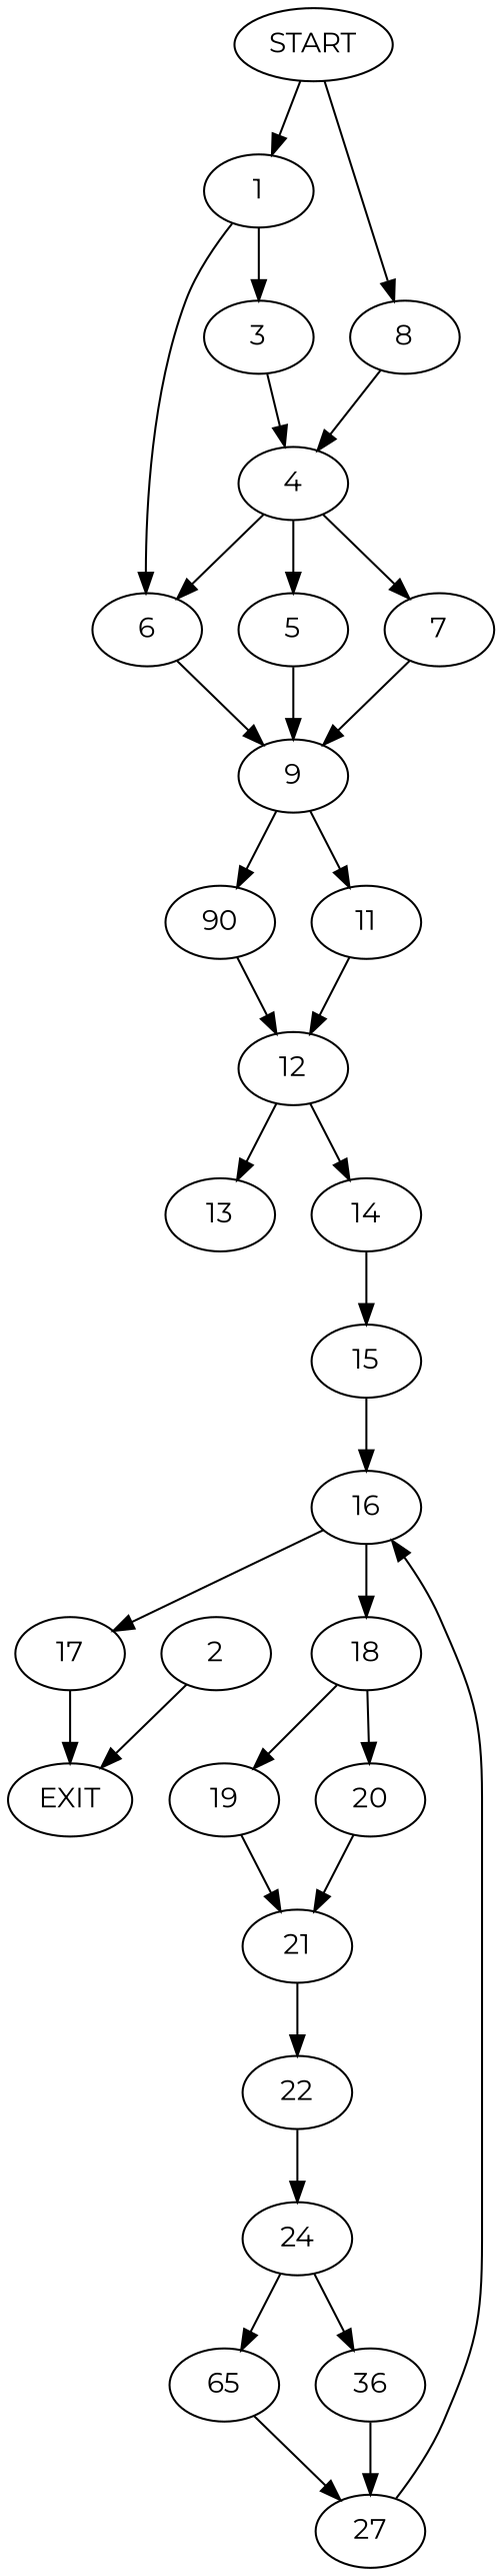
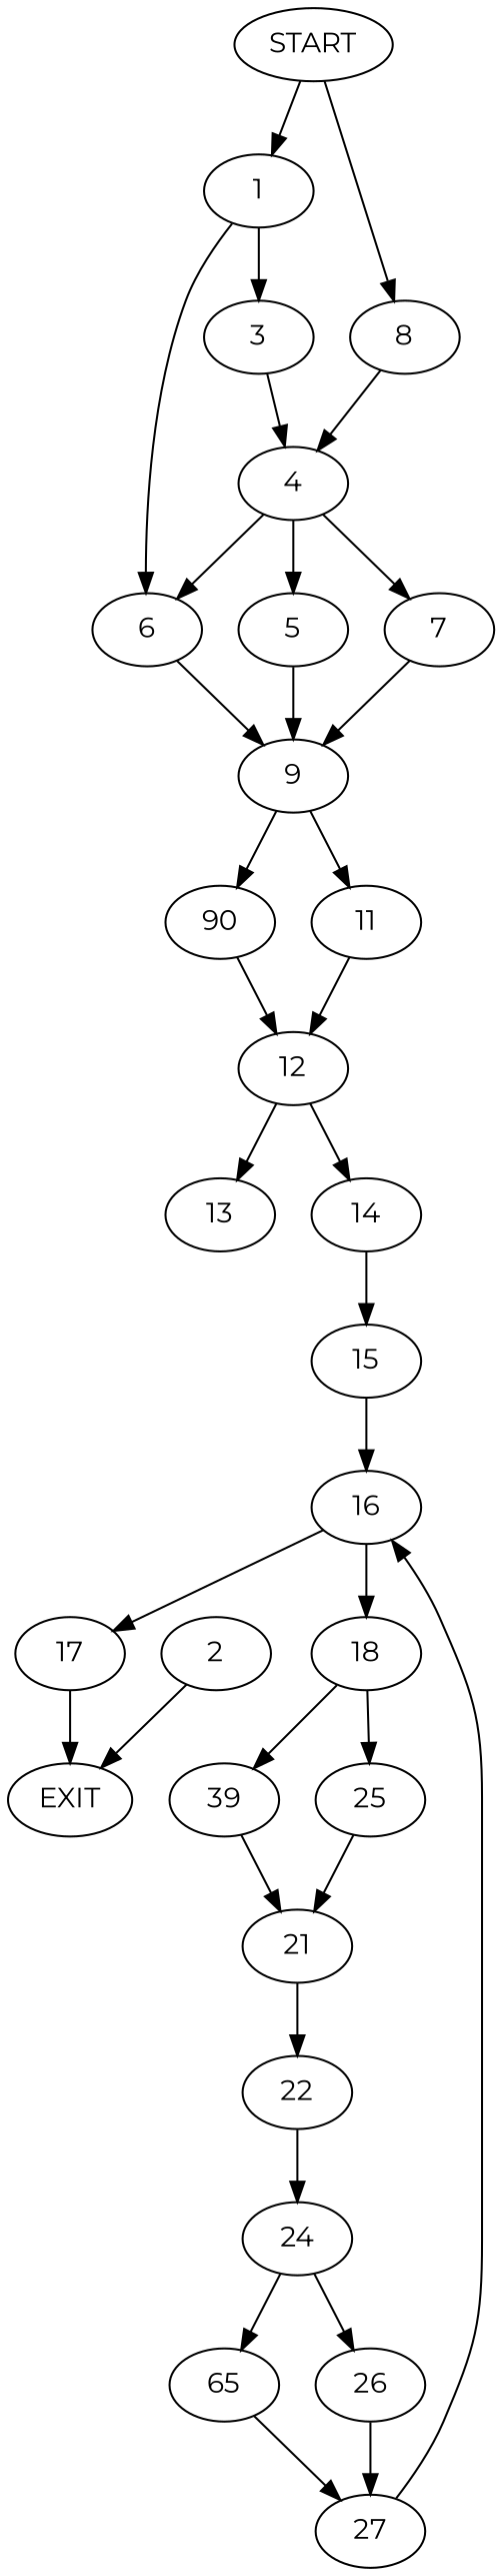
  digraph {
    fontname=Montserrat
    node [fontname=Montserrat]
    edge [fontname=Montserrat]
    n1 [label=START]
    1
    8
    3
    6
    4
    n7 [label=EXIT]
    2
    5
    7
    9
    n12 [label=90]
    11
    12
    13
    14
    15
    16
    17
    18
-   19
-   20
+   19 [label=39]
+   20 [label=25]
    21
    22
    24
    n26 [label=65]
-   26 [label=36]
+   26
    27
    n1 -> 1
    n1 -> 8
    1 -> 3
    1 -> 6
    8 -> 4
    3 -> 4
    6 -> 9
    4 -> 6
    4 -> 5
    4 -> 7
    2 -> n7
    5 -> 9
    7 -> 9
    9 -> n12
    9 -> 11
    n12 -> 12
    11 -> 12
    12 -> 13
    12 -> 14
    14 -> 15
    15 -> 16
    16 -> 17
    16 -> 18
    17 -> n7
    18 -> 19
    18 -> 20
    19 -> 21
    20 -> 21
    21 -> 22
    22 -> 24
    24 -> n26
    24 -> 26
    n26 -> 27
    26 -> 27
    27 -> 16
  }
